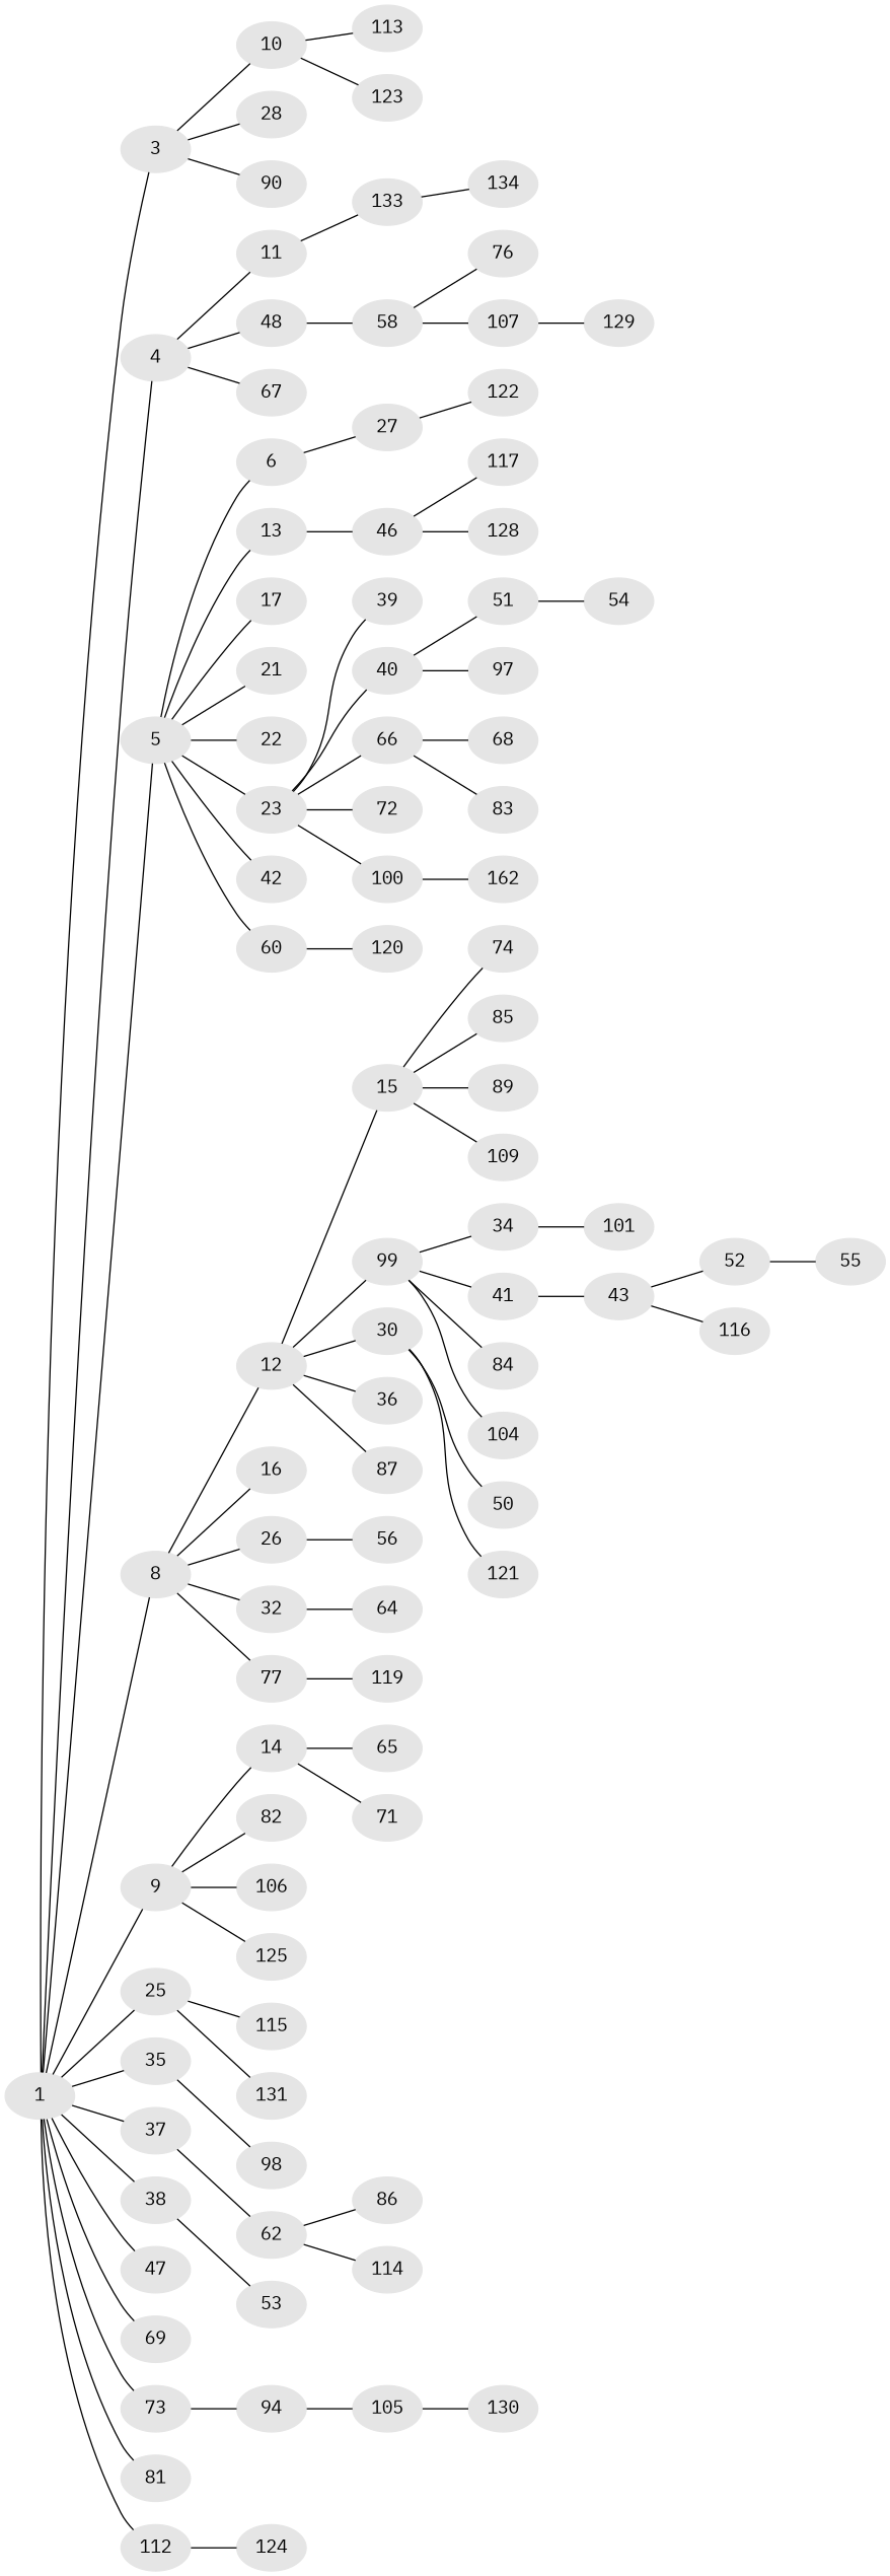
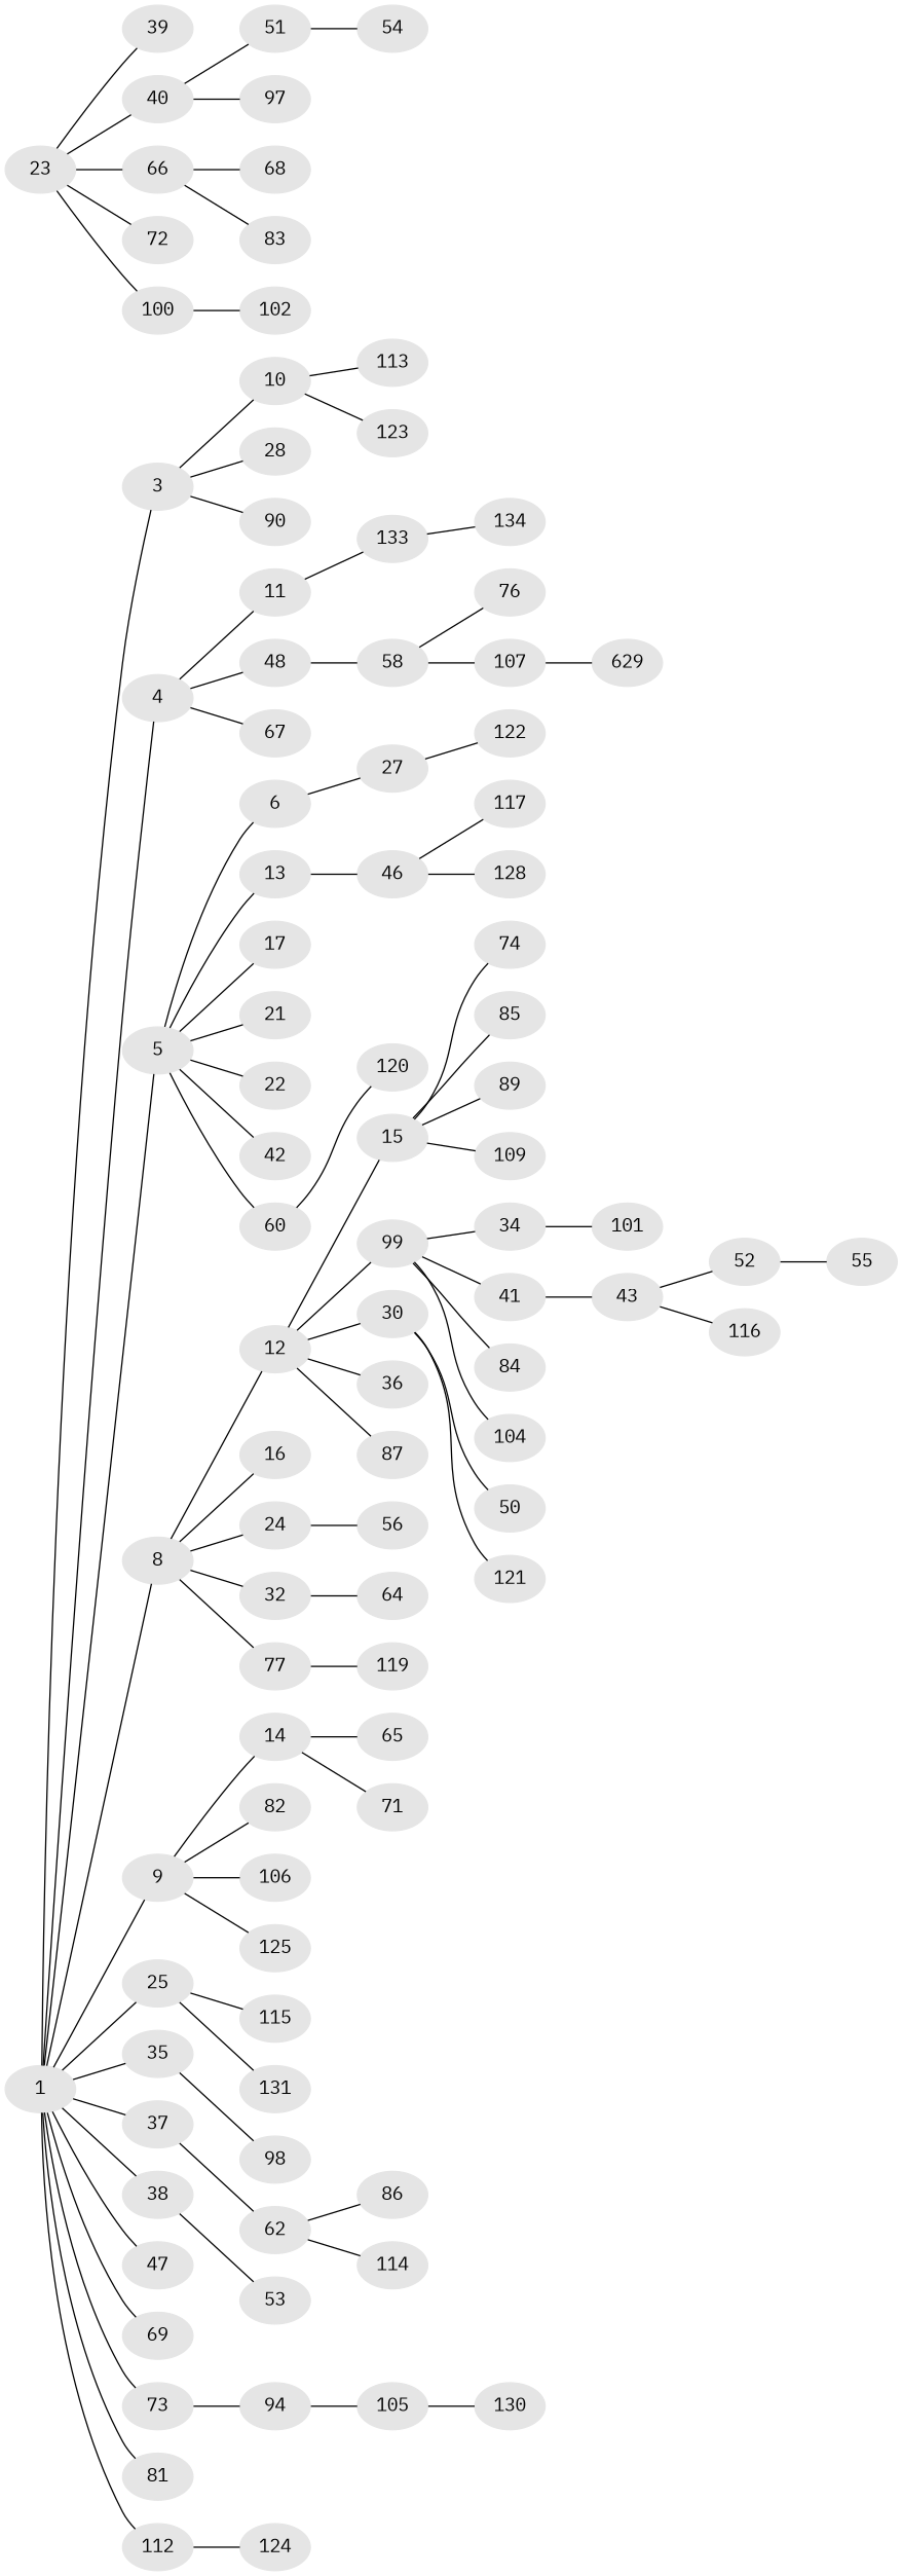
  graph {
    fontname="IBM Plex Mono"
    rankdir=LR
    node [color=gray90 fontname="IBM Plex Mono" style=filled]
    edge [fontname="IBM Plex Mono"]
    1 [super="+2"]
    3 [super="+18"]
    4 [super="+29"]
    5 [super="+7"]
    8 [super="+70"]
    9 [super="+111"]
    25 [super="+45"]
    35
    37
    38 [super="+59"]
    47 [super="+49"]
    69 [super="+80"]
    73
    81
    112 [super="+135"]
    10 [super="+126"]
    28
    90
    11
    48 [super="+57"]
    67 [super="+118"]
    6 [super="+93"]
    13 [super="+20"]
    17 [super="+132"]
    21
    22
    23 [super="+31"]
    42
    60
    12
    16
-   26
+   26 [label=24]
    32
    77 [super="+88"]
    14 [super="+103"]
    82
    106
    125
    115
    131
    98
    62 [super="+110"]
    53
    94
    124
    113 [super="+127"]
    123
    133
    58 [super="+95"]
    27 [super="+75"]
    46 [super="+79"]
    39
    40 [super="+44"]
    66
    72
    100
    120
    122
    15 [super="+24"]
    n60 [label=99 super="+33"]
    30
    36
    87 [super="+108"]
    56
    64
    119
    65 [super="+92"]
    71
    134
    74
    85
    89
    109
    34 [super="+99"]
    41
    84 [super="+91"]
    104
    50 [super="+61"]
    121
    117
    128
    101
    43 [super="+78"]
    51
    97
    68
    83
-   102 [label=162]
+   102
    86
    114
    54
    52 [super="+63"]
    116
    55
    76
    107
-   129
+   129 [label=629]
    105
    130
    1 -- 3
    1 -- 4
    1 -- 5
    1 -- 8
    1 -- 9
    1 -- 25
    1 -- 35
    1 -- 37
    1 -- 38
    1 -- 47
    1 -- 69
    1 -- 73
    1 -- 81
    1 -- 112
    3 -- 10
    3 -- 28
    3 -- 90
    4 -- 11
    4 -- 48
    4 -- 67
    5 -- 6
    5 -- 13
    5 -- 17
    5 -- 21
    5 -- 22
-   5 -- 23
    5 -- 42
    5 -- 60
    8 -- 12
    8 -- 16
    8 -- 26
    8 -- 32
    8 -- 77
    9 -- 14
    9 -- 82
    9 -- 106
    9 -- 125
    25 -- 115
    25 -- 131
    35 -- 98
    37 -- 62
    38 -- 53
    73 -- 94
    112 -- 124
    10 -- 113
    10 -- 123
    11 -- 133
    48 -- 58
    6 -- 27
    13 -- 46
    23 -- 39
    23 -- 40
    23 -- 66
    23 -- 72
    23 -- 100
    60 -- 120
    12 -- 15
    12 -- n60
    12 -- 30
    12 -- 36
    12 -- 87
    26 -- 56
    32 -- 64
    77 -- 119
    14 -- 65
    14 -- 71
    62 -- 86
    62 -- 114
    94 -- 105
    133 -- 134
    58 -- 76
    58 -- 107
    27 -- 122
    46 -- 117
    46 -- 128
    40 -- 51
    40 -- 97
    66 -- 68
    66 -- 83
    100 -- 102
    15 -- 74
    15 -- 85
    15 -- 89
    15 -- 109
    n60 -- 34
    n60 -- 41
    n60 -- 84
    n60 -- 104
    30 -- 50
    30 -- 121
    34 -- 101
    41 -- 43
    43 -- 52
    43 -- 116
    51 -- 54
    52 -- 55
    107 -- 129
    105 -- 130
  }
